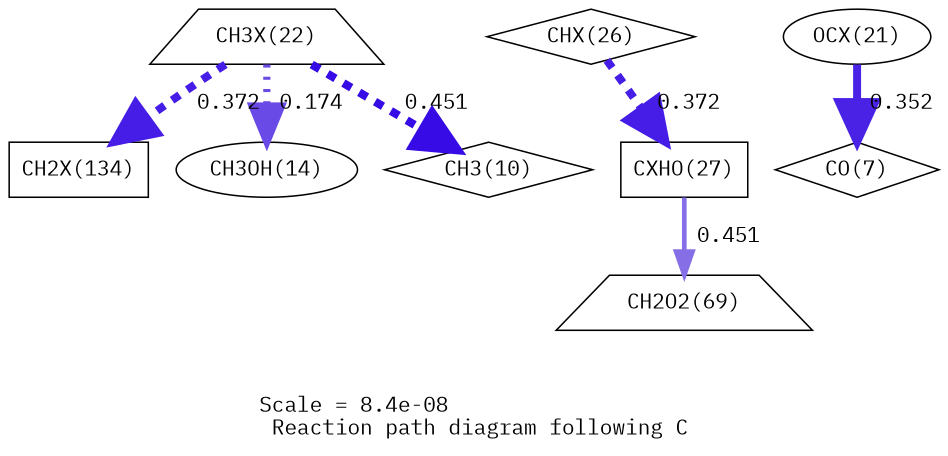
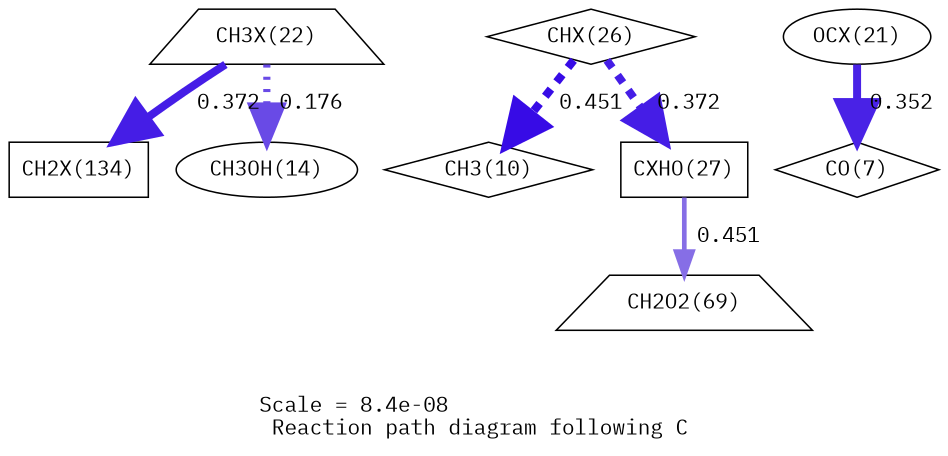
  digraph {
    fontname="IBM Plex Mono"
    label="Scale = 8.4e-08\l Reaction path diagram following C"
    node [fontname="IBM Plex Mono" shape=diamond]
    edge [arrowsize=2.63 color="0.7, 0.872, 0.9" fontname="IBM Plex Mono" penwidth=5.25 style=bold]
    n1 [label="CH3X(22)" shape=trapezium]
    n2 [label="CH3(10)"]
    n3 [label="CH3OH(14)" shape=ellipse]
    n4 [label="CH2X(134)" shape=box]
    n5 [label="CHX(26)"]
    n6 [label="CXHO(27)" shape=box]
    n7 [label="CH2O2(69)" shape=trapezium]
    n8 [label="OCX(21)" shape=ellipse]
    n9 [label="CO(7)"]
-   n1 -> n2 [arrowsize=2.7 color="0.7, 0.951, 0.9" label=" 0.451" penwidth=5.4 style=dashed]
-   n1 -> n3 [arrowsize=2.35 color="0.7, 0.676, 0.9" label=" 0.174" penwidth=4.69 style=dotted]
-   n1 -> n4 [label=" 0.372" style=dashed]
+   n5 -> n2 [arrowsize=2.7 color="0.7, 0.951, 0.9" label=" 0.451" penwidth=5.4 style=dashed]
+   n1 -> n3 [arrowsize=2.35 color="0.7, 0.676, 0.9" label=" 0.176" penwidth=4.69 style=dotted]
+   n1 -> n4 [label=" 0.372"]
    n5 -> n6 [label=" 0.372" style=dashed]
    n6 -> n7 [arrowsize=1.53 color="0.7, 0.52, 0.9" label=" 0.451" penwidth=3.05]
    n8 -> n9 [arrowsize=2.61 color="0.7, 0.852, 0.9" label=" 0.352" penwidth=5.21]
  }
